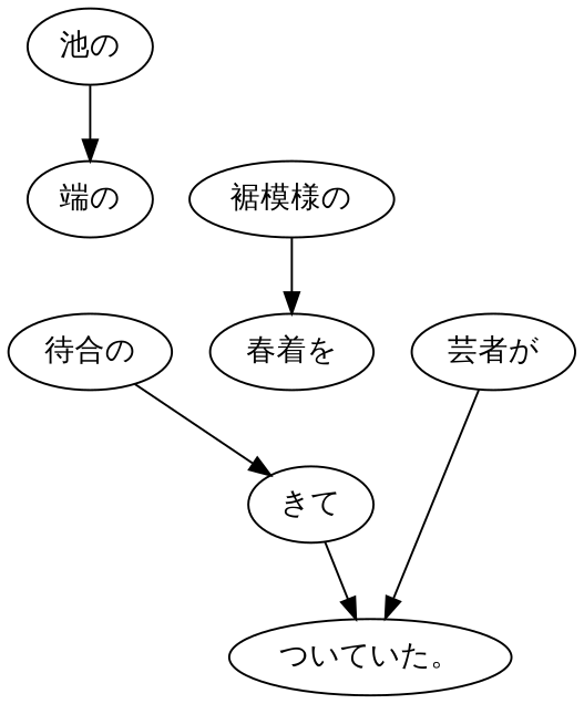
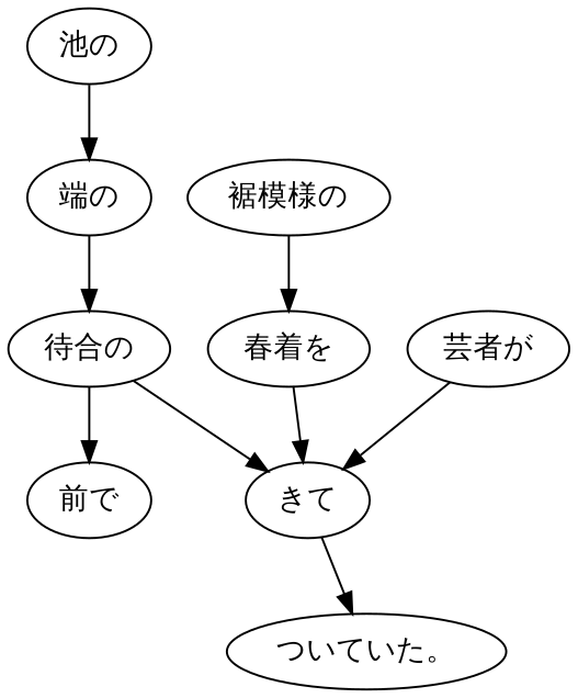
  digraph {
    fontname=Lato
    node [fontname=Lato]
    edge [fontname=Lato]
    n1 [label="池の"]
    n2 [label="端の"]
    n3 [label="待合の"]
+   n4 [label="前で"]
    n5 [label="きて"]
    n6 [label="ついていた。"]
    n7 [label="芸者が"]
    n8 [label="裾模様の"]
    n9 [label="春着を"]
    n1 -> n2
+   n2 -> n3
+   n3 -> n4
    n3 -> n5
    n5 -> n6
-   n7 -> n6
+   n7 -> n5
    n8 -> n9
+   n9 -> n5
  }
